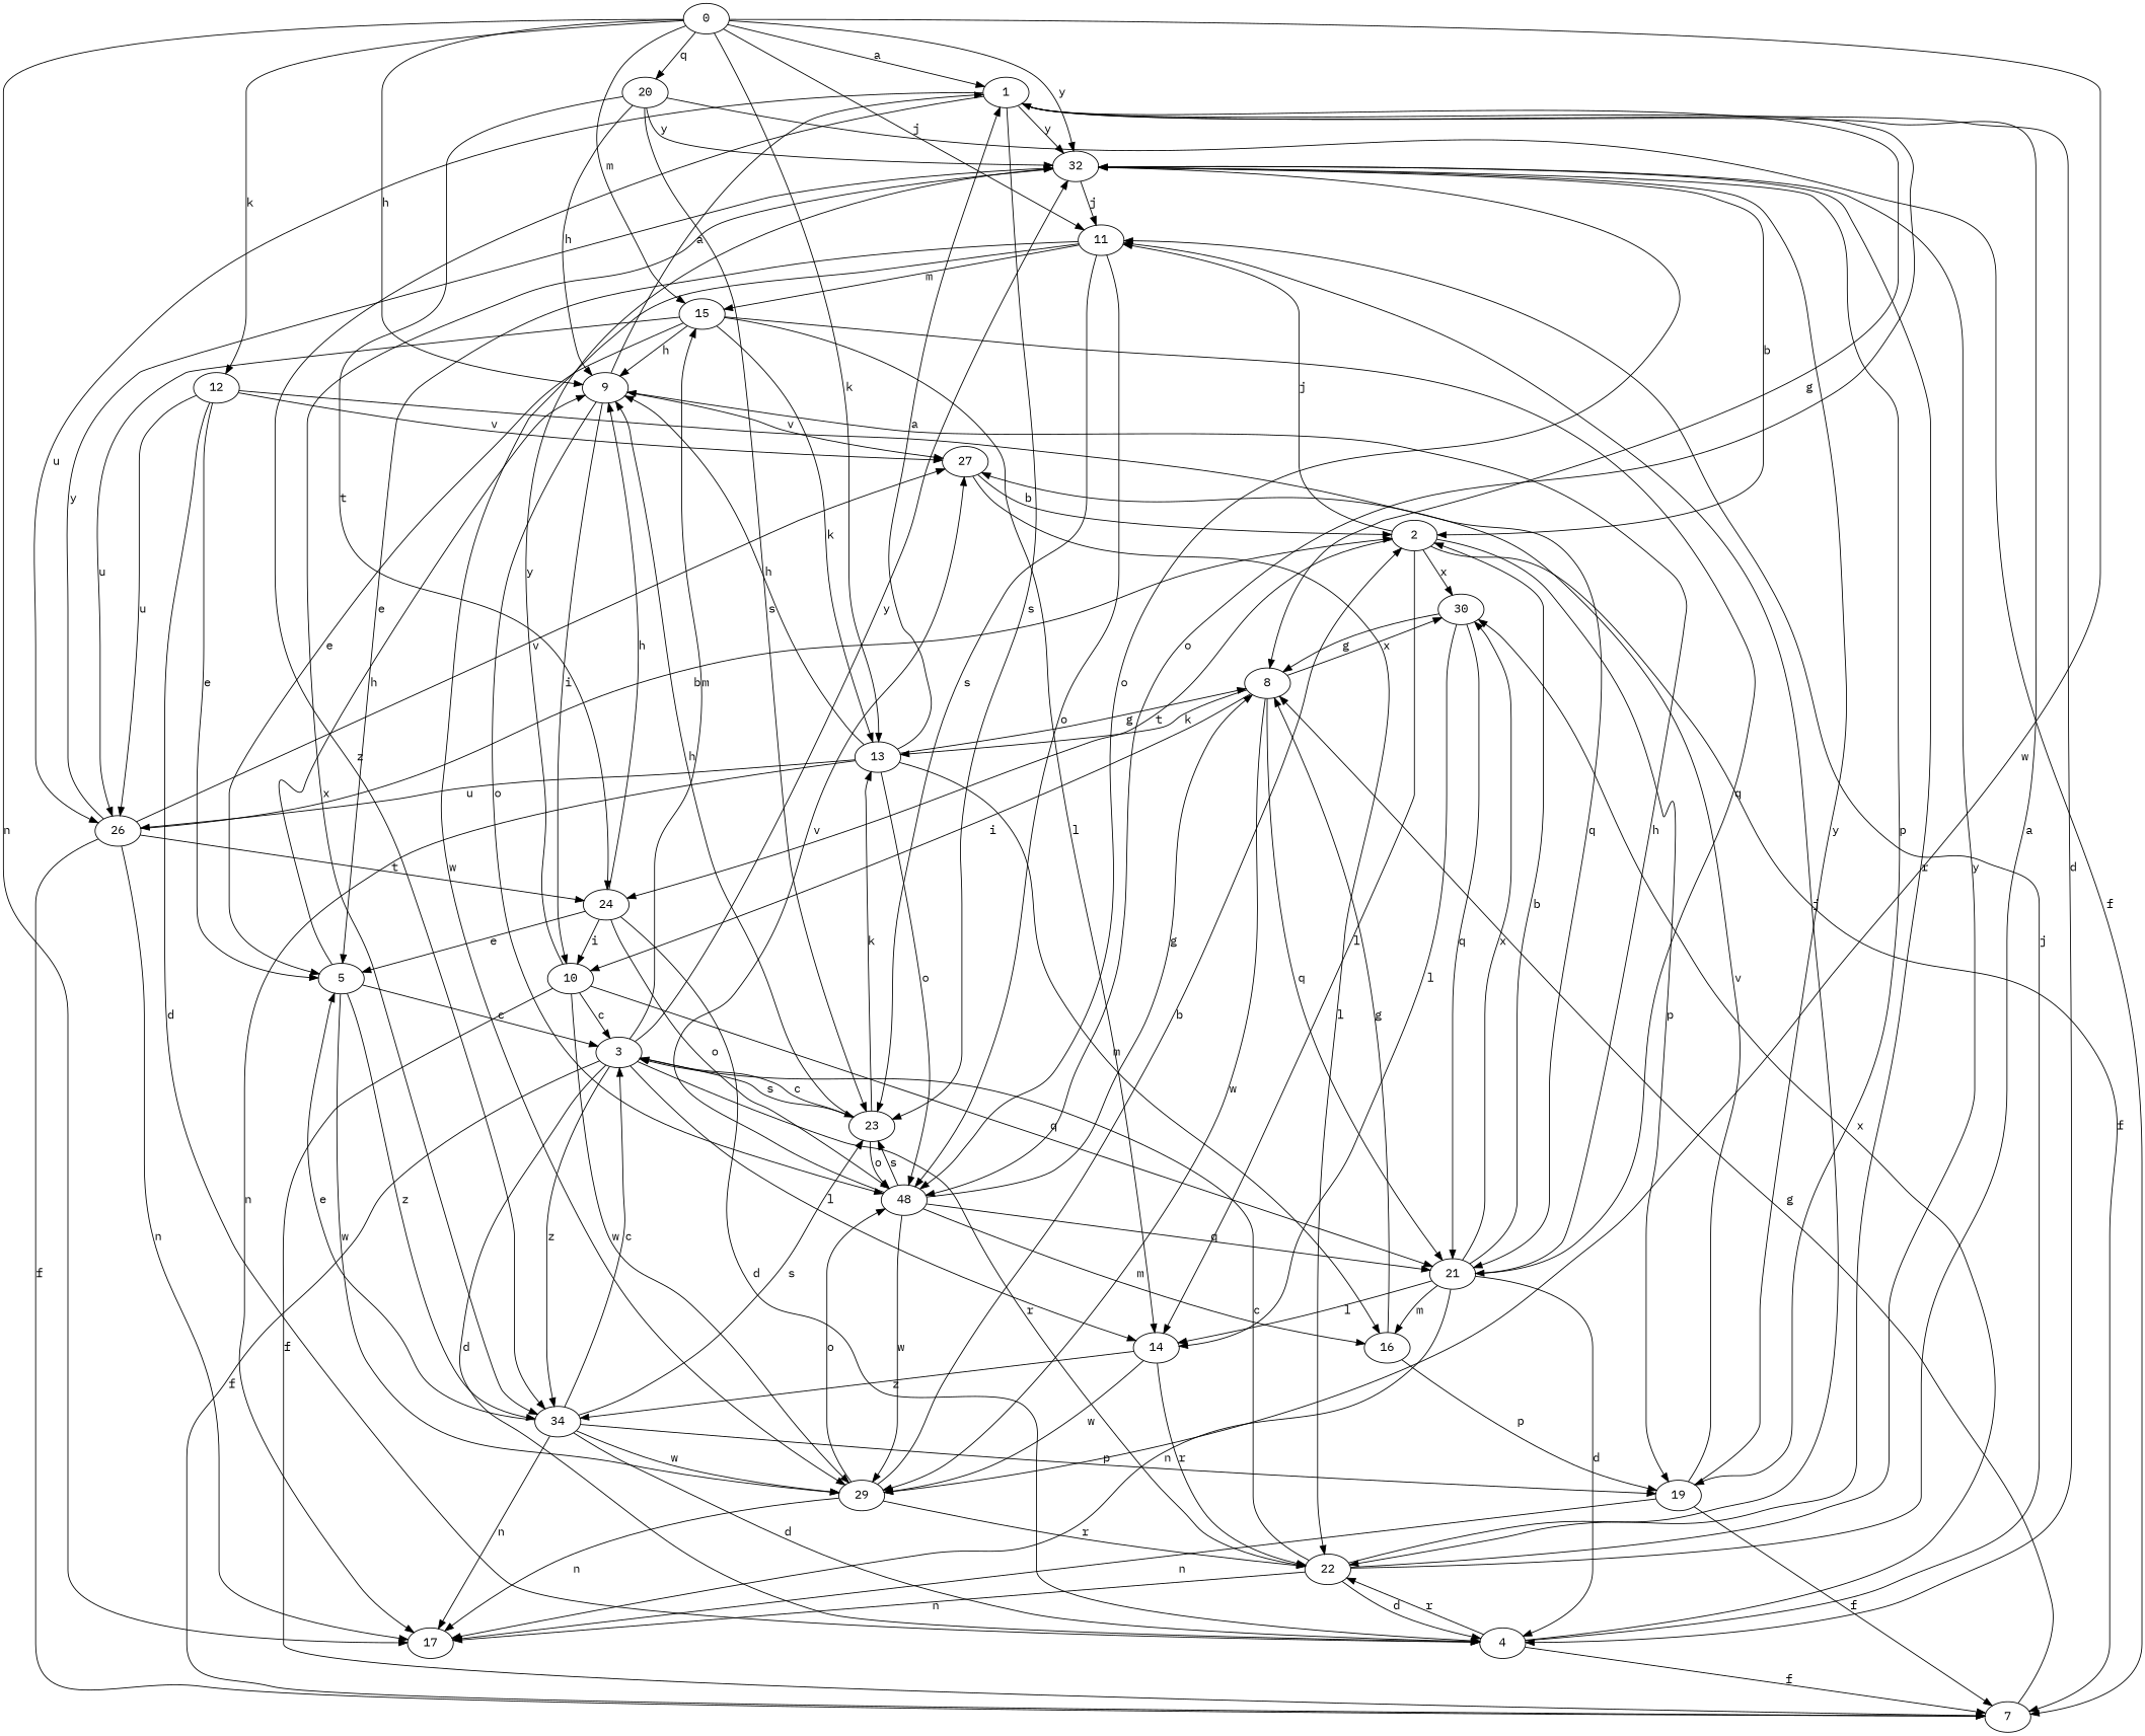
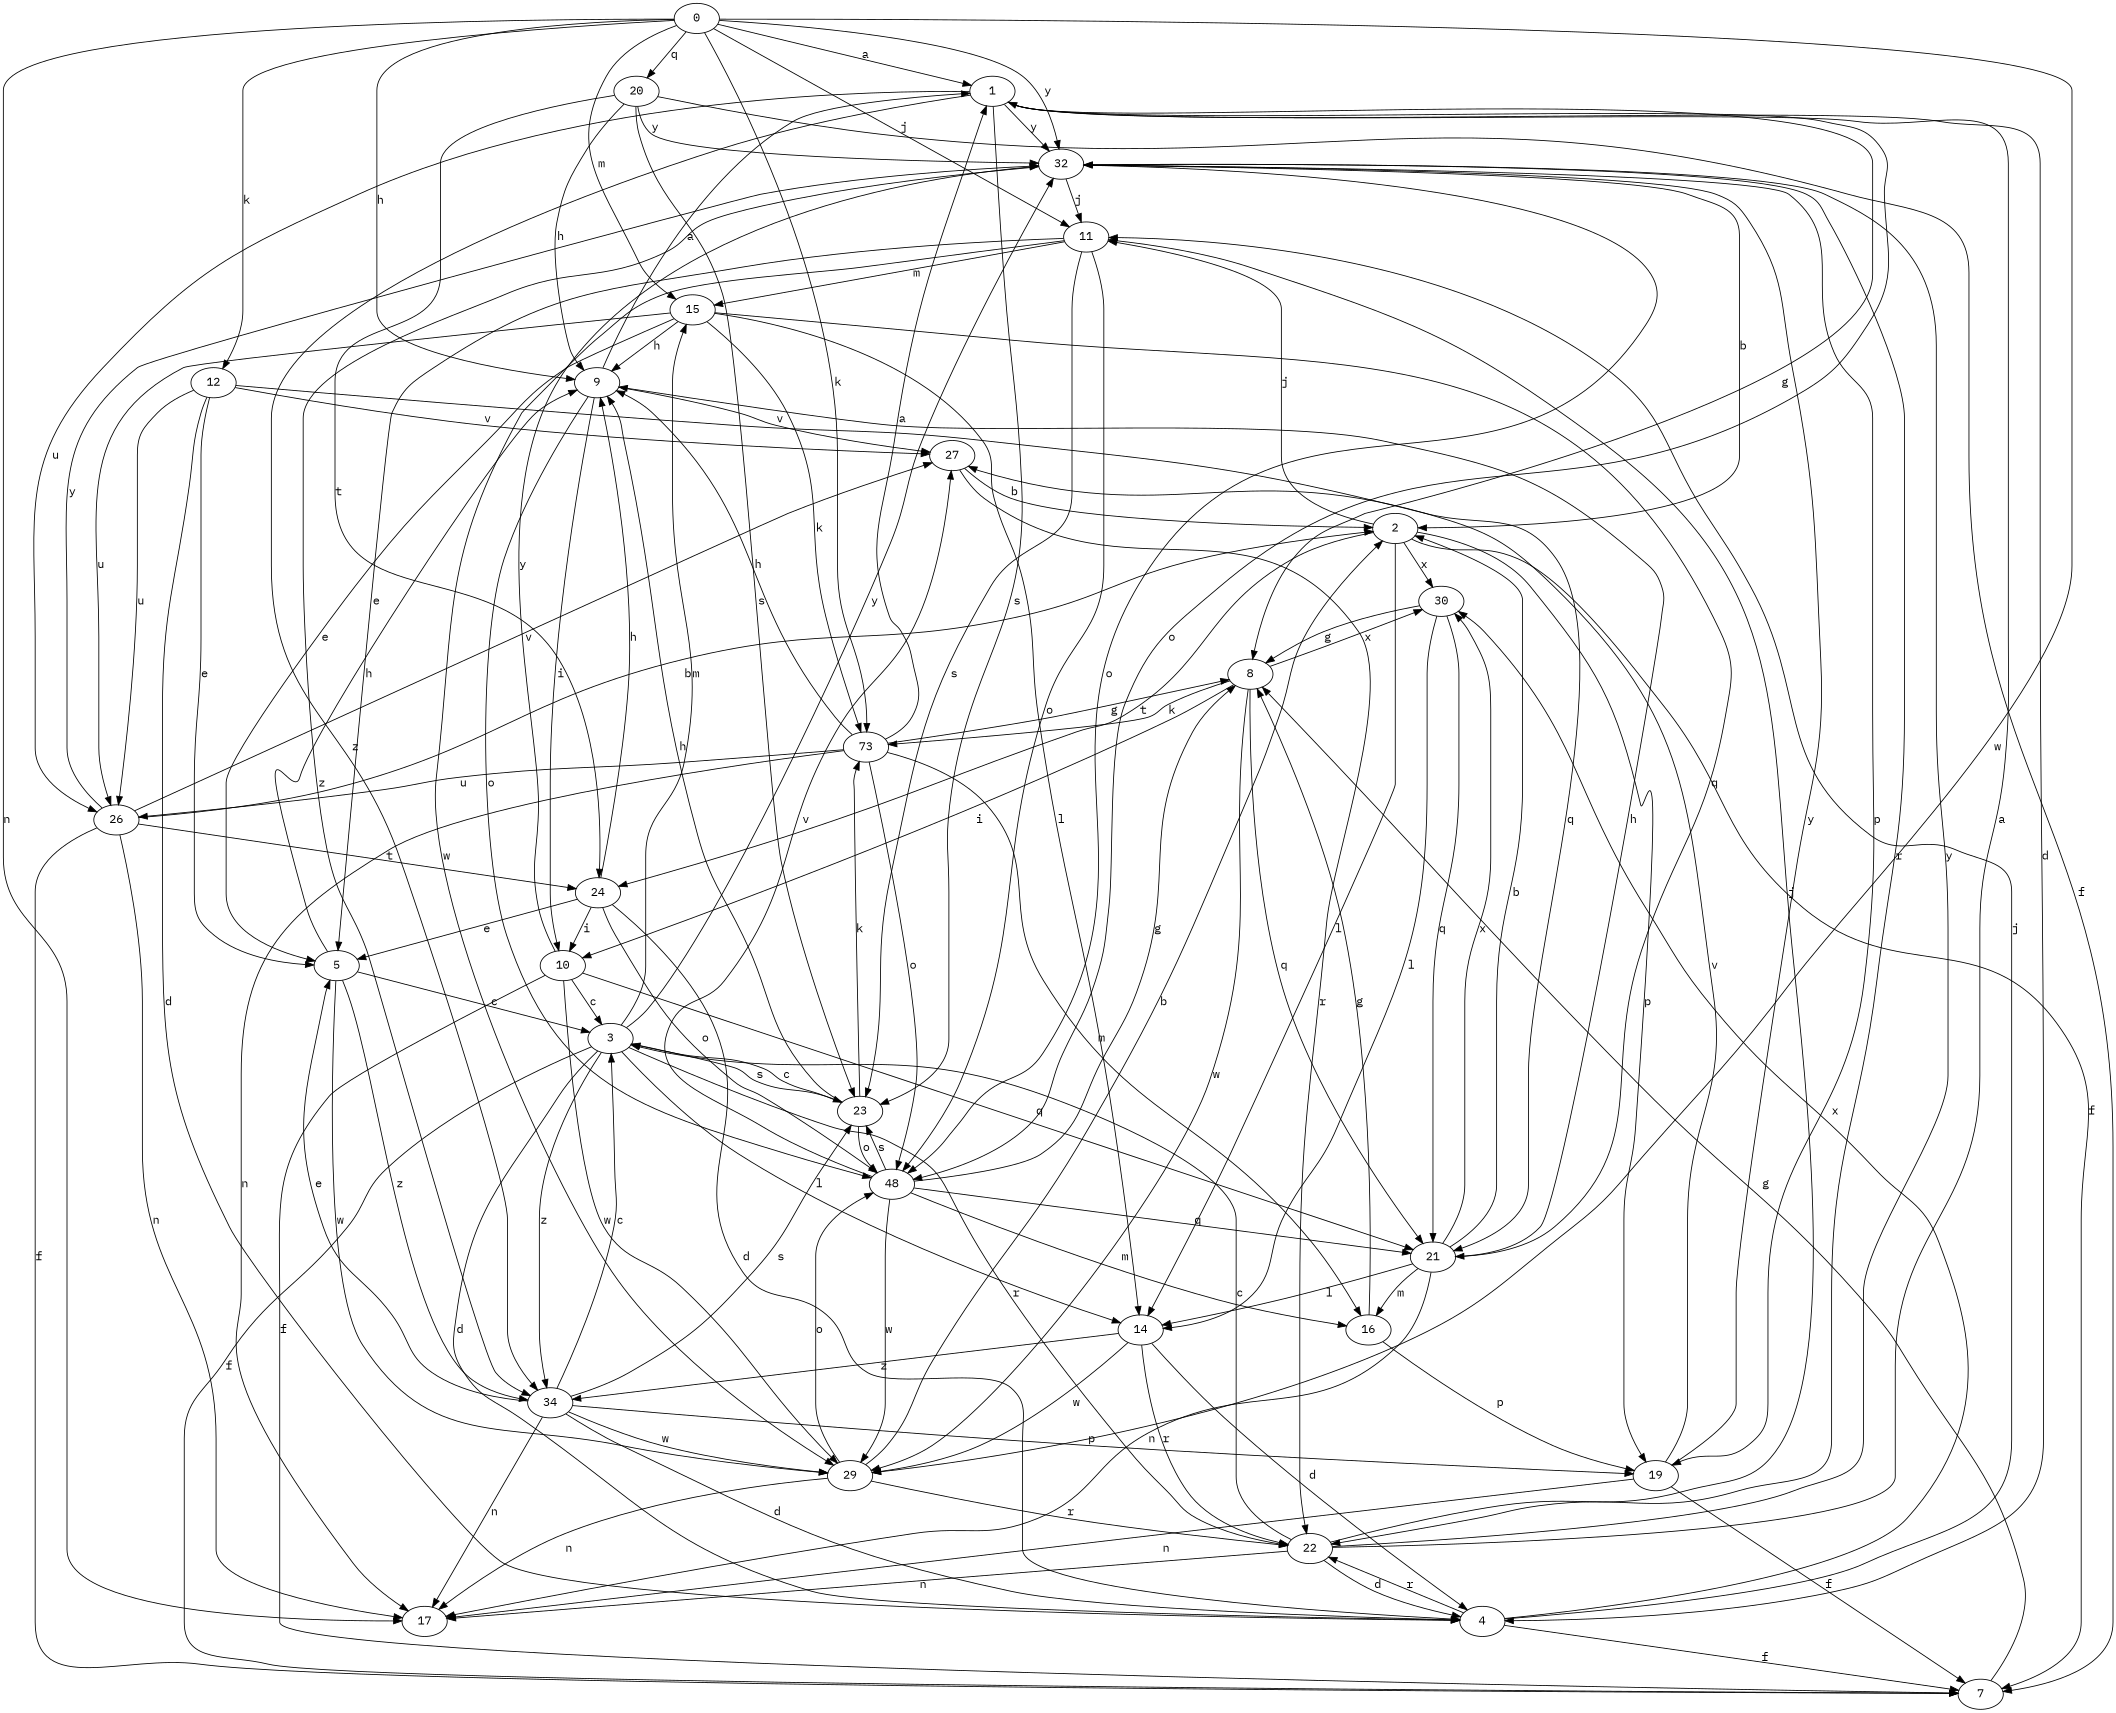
  strict digraph {
    fontname="IBM Plex Mono"
    node [fontname="IBM Plex Mono"]
    edge [fontname="IBM Plex Mono"]
    0
    1
    9
    11
    12
-   13
+   13 [label=73]
    15
    17
    20
    29
    32
    4
    8
    n14 [label=48]
    23
    26
    34
    10
    27
    5
    21
    16
    14
    7
    24
    2
    22
    19
    30
    3
    0 -> 1 [label=a]
    0 -> 9 [label=h]
    0 -> 11 [label=j]
    0 -> 12 [label=k]
    0 -> 13 [label=k]
    0 -> 15 [label=m]
    0 -> 17 [label=n]
    0 -> 20 [label=q]
    0 -> 29 [label=w]
    0 -> 32 [label=y]
    1 -> 32 [label=y]
    1 -> 4 [label=d]
    1 -> 8 [label=g]
    1 -> n14 [label=o]
    1 -> 23 [label=s]
    1 -> 26 [label=u]
    1 -> 34 [label=z]
    9 -> 1 [label=a]
    9 -> n14 [label=o]
    9 -> 10 [label=i]
    9 -> 27 [label=v]
    11 -> 15 [label=m]
    11 -> 29 [label=w]
    11 -> n14 [label=o]
    11 -> 23 [label=s]
    11 -> 5 [label=e]
    12 -> 4 [label=d]
    12 -> 26 [label=u]
    12 -> 27 [label=v]
    12 -> 5 [label=e]
    12 -> 21 [label=q]
    13 -> 1 [label=a]
    13 -> 9 [label=h]
    13 -> 17 [label=n]
    13 -> 8 [label=g]
    13 -> n14 [label=o]
    13 -> 26 [label=u]
    13 -> 16 [label=m]
    15 -> 9 [label=h]
    15 -> 13 [label=k]
    15 -> 26 [label=u]
    15 -> 5 [label=e]
    15 -> 21 [label=q]
    15 -> 14 [label=l]
    20 -> 9 [label=h]
    20 -> 32 [label=y]
    20 -> 23 [label=s]
    20 -> 7 [label=f]
    20 -> 24 [label=t]
    29 -> 17 [label=n]
    29 -> n14 [label=o]
    29 -> 2 [label=b]
    29 -> 22 [label=r]
    32 -> 11 [label=j]
    32 -> n14 [label=o]
-   32 -> 34 [label=x]
+   32 -> 34 [label=z]
    32 -> 2 [label=b]
    32 -> 22 [label=r]
    32 -> 19 [label=p]
    4 -> 11 [label=j]
    4 -> 7 [label=f]
    4 -> 22 [label=r]
    4 -> 30 [label=x]
    8 -> 13 [label=k]
    8 -> 29 [label=w]
    8 -> 10 [label=i]
    8 -> 21 [label=q]
    8 -> 30 [label=x]
    n14 -> 29 [label=w]
    n14 -> 8 [label=g]
    n14 -> 23 [label=s]
    n14 -> 27 [label=v]
    n14 -> 21 [label=q]
    n14 -> 16 [label=m]
    23 -> 9 [label=h]
    23 -> 13 [label=k]
    23 -> n14 [label=o]
    23 -> 3 [label=c]
    26 -> 17 [label=n]
    26 -> 32 [label=y]
    26 -> 27 [label=v]
    26 -> 7 [label=f]
    26 -> 24 [label=t]
    26 -> 2 [label=b]
    34 -> 17 [label=n]
    34 -> 29 [label=w]
    34 -> 4 [label=d]
    34 -> 23 [label=s]
    34 -> 5 [label=e]
    34 -> 19 [label=p]
    34 -> 3 [label=c]
    10 -> 29 [label=w]
    10 -> 32 [label=y]
    10 -> 21 [label=q]
    10 -> 7 [label=f]
    10 -> 3 [label=c]
    27 -> 2 [label=b]
-   27 -> 22 [label=l]
+   27 -> 22 [label=r]
    5 -> 9 [label=h]
    5 -> 29 [label=w]
    5 -> 34 [label=z]
    5 -> 3 [label=c]
    21 -> 9 [label=h]
    21 -> 17 [label=n]
-   21 -> 4 [label=d]
+   14 -> 4 [label=d]
    21 -> 16 [label=m]
    21 -> 14 [label=l]
    21 -> 2 [label=b]
    21 -> 30 [label=x]
    16 -> 8 [label=g]
    16 -> 19 [label=p]
    14 -> 29 [label=w]
    14 -> 34 [label=z]
    14 -> 22 [label=r]
    7 -> 8 [label=g]
    24 -> 9 [label=h]
    24 -> 4 [label=d]
    24 -> n14 [label=o]
    24 -> 10 [label=i]
    24 -> 5 [label=e]
    2 -> 11 [label=j]
    2 -> 14 [label=l]
    2 -> 7 [label=f]
    2 -> 24 [label=t]
    2 -> 19 [label=p]
    2 -> 30 [label=x]
    22 -> 1 [label=a]
    22 -> 11 [label=j]
    22 -> 17 [label=n]
    22 -> 32 [label=y]
    22 -> 4 [label=d]
    22 -> 3 [label=c]
    19 -> 17 [label=n]
    19 -> 32 [label=y]
    19 -> 27 [label=v]
    19 -> 7 [label=f]
    30 -> 8 [label=g]
    30 -> 21 [label=q]
    30 -> 14 [label=l]
    3 -> 15 [label=m]
    3 -> 32 [label=y]
    3 -> 4 [label=d]
    3 -> 23 [label=s]
    3 -> 34 [label=z]
    3 -> 14 [label=l]
    3 -> 7 [label=f]
    3 -> 22 [label=r]
  }
